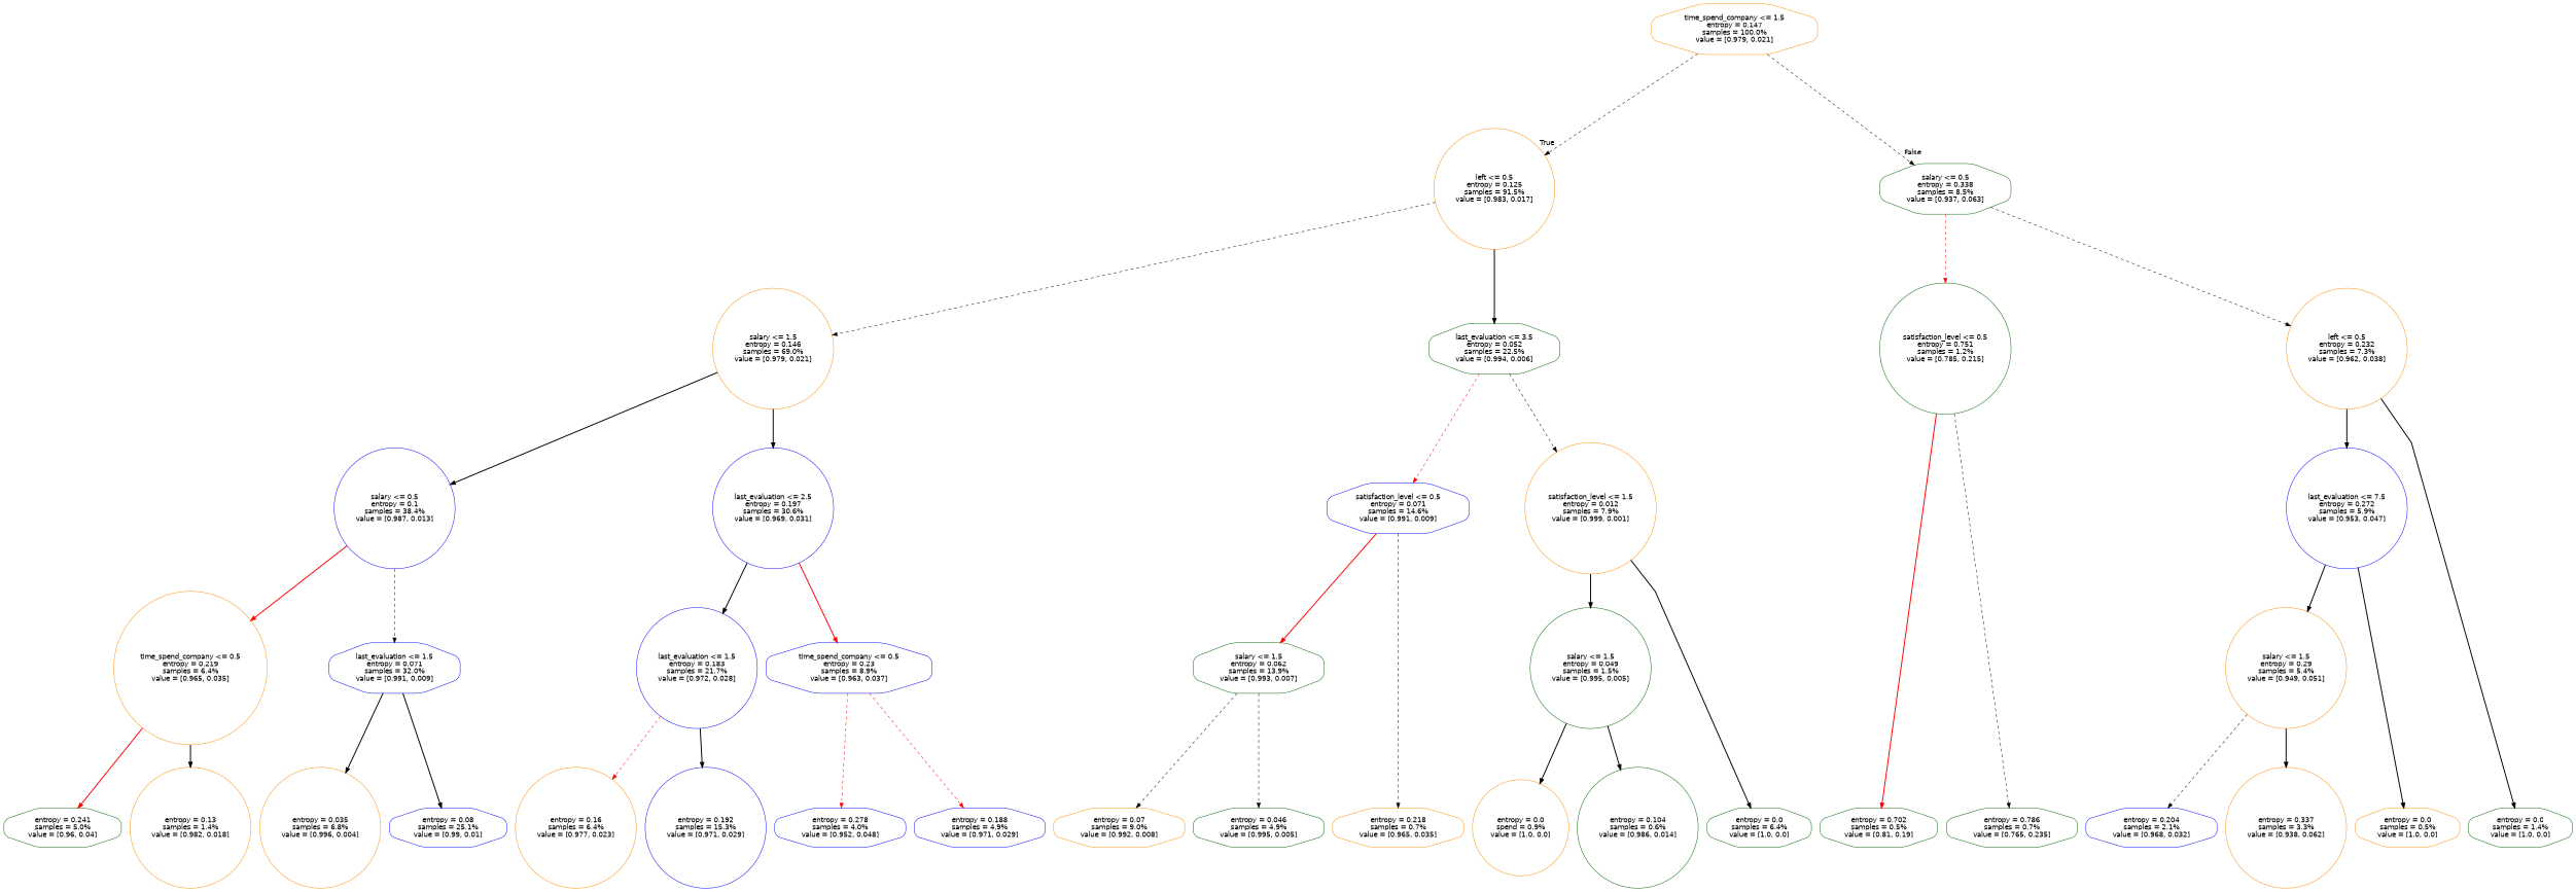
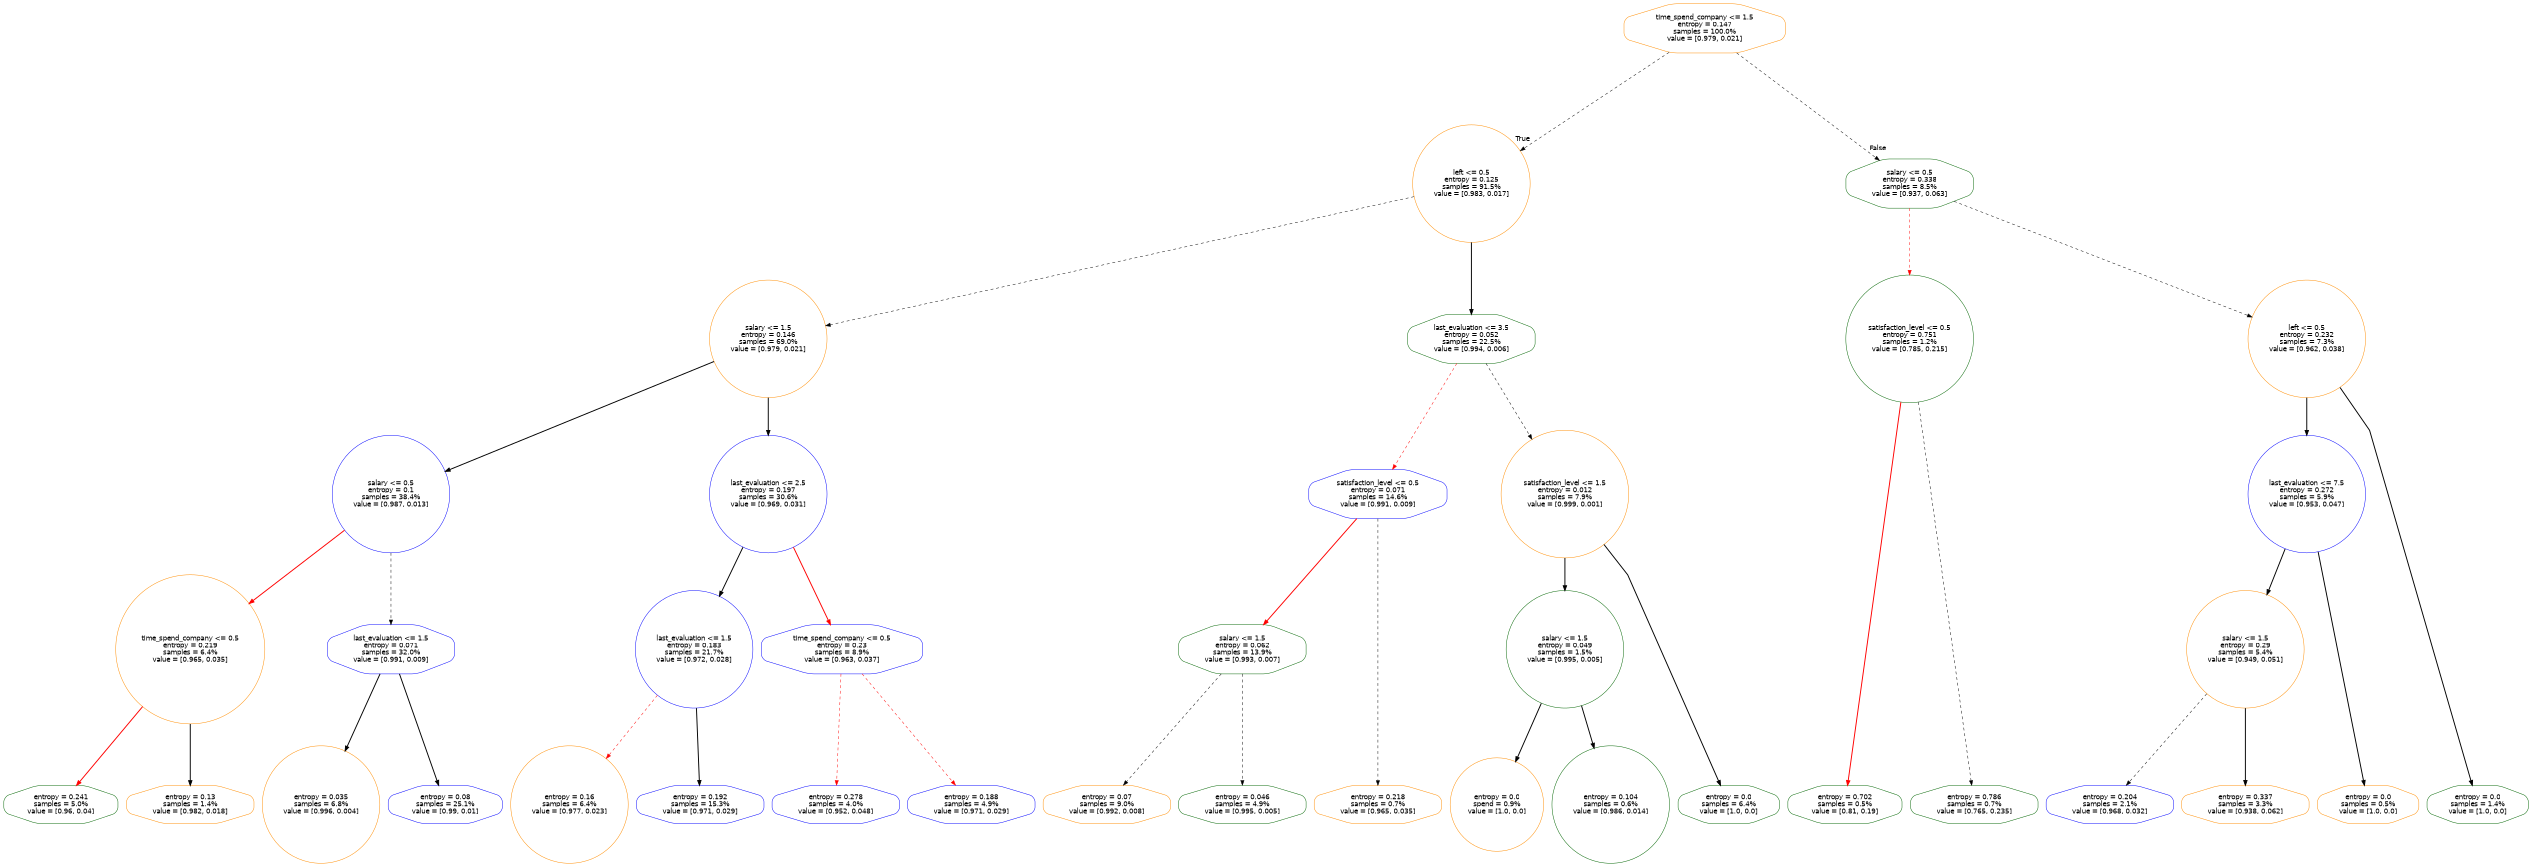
  digraph {
    ranksep=equally
    splines=polyline
    node [color=darkorange fontname=helvetica shape=octagon style=rounded]
    edge [color=black fontname=helvetica style=bold]
    n1 [label="time_spend_company <= 1.5\nentropy = 0.147\nsamples = 100.0%\nvalue = [0.979, 0.021]"]
    n2 [label="left <= 0.5\nentropy = 0.125\nsamples = 91.5%\nvalue = [0.983, 0.017]" shape=circle]
    n3 [color=darkgreen label="salary <= 0.5\nentropy = 0.338\nsamples = 8.5%\nvalue = [0.937, 0.063]"]
    n4 [label="salary <= 1.5\nentropy = 0.146\nsamples = 69.0%\nvalue = [0.979, 0.021]" shape=circle]
    n5 [color=darkgreen label="last_evaluation <= 3.5\nentropy = 0.052\nsamples = 22.5%\nvalue = [0.994, 0.006]"]
    n6 [color=darkgreen label="satisfaction_level <= 0.5\nentropy = 0.751\nsamples = 1.2%\nvalue = [0.785, 0.215]" shape=circle]
    n7 [label="left <= 0.5\nentropy = 0.232\nsamples = 7.3%\nvalue = [0.962, 0.038]" shape=circle]
    n8 [color=blue label="salary <= 0.5\nentropy = 0.1\nsamples = 38.4%\nvalue = [0.987, 0.013]" shape=circle]
    n9 [color=blue label="last_evaluation <= 2.5\nentropy = 0.197\nsamples = 30.6%\nvalue = [0.969, 0.031]" shape=circle]
    n10 [color=blue label="satisfaction_level <= 0.5\nentropy = 0.071\nsamples = 14.6%\nvalue = [0.991, 0.009]"]
    n11 [label="satisfaction_level <= 1.5\nentropy = 0.012\nsamples = 7.9%\nvalue = [0.999, 0.001]" shape=circle]
    n12 [color=blue label="last_evaluation <= 7.5\nentropy = 0.272\nsamples = 5.9%\nvalue = [0.953, 0.047]" shape=circle]
    n13 [label="time_spend_company <= 0.5\nentropy = 0.219\nsamples = 6.4%\nvalue = [0.965, 0.035]" shape=circle]
    n14 [color=blue label="last_evaluation <= 1.5\nentropy = 0.071\nsamples = 32.0%\nvalue = [0.991, 0.009]"]
    n15 [color=blue label="last_evaluation <= 1.5\nentropy = 0.183\nsamples = 21.7%\nvalue = [0.972, 0.028]" shape=circle]
    n16 [color=blue label="time_spend_company <= 0.5\nentropy = 0.23\nsamples = 8.9%\nvalue = [0.963, 0.037]"]
    n17 [color=darkgreen label="salary <= 1.5\nentropy = 0.062\nsamples = 13.9%\nvalue = [0.993, 0.007]"]
    n18 [color=darkgreen label="salary <= 1.5\nentropy = 0.049\nsamples = 1.5%\nvalue = [0.995, 0.005]" shape=circle]
    n19 [label="salary <= 1.5\nentropy = 0.29\nsamples = 5.4%\nvalue = [0.949, 0.051]" shape=circle]
    n20 [color=darkgreen label="entropy = 0.241\nsamples = 5.0%\nvalue = [0.96, 0.04]"]
-   n21 [label="entropy = 0.13\nsamples = 1.4%\nvalue = [0.982, 0.018]" shape=circle]
+   n21 [label="entropy = 0.13\nsamples = 1.4%\nvalue = [0.982, 0.018]"]
    n22 [label="entropy = 0.035\nsamples = 6.8%\nvalue = [0.996, 0.004]" shape=circle]
    n23 [color=blue label="entropy = 0.08\nsamples = 25.1%\nvalue = [0.99, 0.01]"]
    n24 [label="entropy = 0.16\nsamples = 6.4%\nvalue = [0.977, 0.023]" shape=circle]
-   n25 [color=blue label="entropy = 0.192\nsamples = 15.3%\nvalue = [0.971, 0.029]" shape=circle]
+   n25 [color=blue label="entropy = 0.192\nsamples = 15.3%\nvalue = [0.971, 0.029]"]
    n26 [color=blue label="entropy = 0.278\nsamples = 4.0%\nvalue = [0.952, 0.048]"]
    n27 [color=blue label="entropy = 0.188\nsamples = 4.9%\nvalue = [0.971, 0.029]"]
    n28 [label="entropy = 0.07\nsamples = 9.0%\nvalue = [0.992, 0.008]"]
    n29 [color=darkgreen label="entropy = 0.046\nsamples = 4.9%\nvalue = [0.995, 0.005]"]
    n30 [label="entropy = 0.218\nsamples = 0.7%\nvalue = [0.965, 0.035]"]
    n31 [color=darkgreen label="entropy = 0.0\nsamples = 6.4%\nvalue = [1.0, 0.0]"]
    n32 [label="entropy = 0.0\nspend = 0.9%\nvalue = [1.0, 0.0]" shape=circle]
    n33 [color=darkgreen label="entropy = 0.104\nsamples = 0.6%\nvalue = [0.986, 0.014]" shape=circle]
    n34 [color=darkgreen label="entropy = 0.702\nsamples = 0.5%\nvalue = [0.81, 0.19]"]
    n35 [color=darkgreen label="entropy = 0.786\nsamples = 0.7%\nvalue = [0.765, 0.235]"]
    n36 [color=blue label="entropy = 0.204\nsamples = 2.1%\nvalue = [0.968, 0.032]"]
-   n37 [label="entropy = 0.337\nsamples = 3.3%\nvalue = [0.938, 0.062]" shape=circle]
+   n37 [label="entropy = 0.337\nsamples = 3.3%\nvalue = [0.938, 0.062]"]
    n38 [label="entropy = 0.0\nsamples = 0.5%\nvalue = [1.0, 0.0]"]
    n39 [color=darkgreen label="entropy = 0.0\nsamples = 1.4%\nvalue = [1.0, 0.0]"]
    subgraph sub_1 {
      rank=same
      n1
    }
    subgraph sub_2 {
      rank=same
      n2
      n3
    }
    subgraph sub_3 {
      rank=same
      n4
      n5
      n6
      n7
    }
    subgraph sub_4 {
      rank=same
      n8
      n9
      n10
      n11
      n12
    }
    subgraph sub_5 {
      rank=same
      n13
      n14
      n15
      n16
      n17
      n18
      n19
    }
    subgraph sub_6 {
      rank=same
      n20
      n21
      n22
      n23
      n24
      n25
      n26
      n27
      n28
      n29
      n30
      n31
      n32
      n33
      n34
      n35
      n36
      n37
      n38
      n39
    }
    n1 -> n2 [headlabel=True labelangle=45 labeldistance=2.5 style=dashed]
    n1 -> n3 [headlabel=False labelangle=-45 labeldistance=2.5 style=dashed]
    n2 -> n4 [style=dashed]
    n2 -> n5
    n3 -> n6 [color=red style=dashed]
    n3 -> n7 [style=dashed]
    n4 -> n8
    n4 -> n9
    n5 -> n10 [color=red style=dashed]
    n5 -> n11 [style=dashed]
    n6 -> n34 [color=red]
    n6 -> n35 [style=dashed]
    n7 -> n12
    n7 -> n39
    n8 -> n13 [color=red]
    n8 -> n14 [style=dashed]
    n9 -> n15
    n9 -> n16 [color=red]
    n10 -> n17 [color=red]
    n10 -> n30 [style=dashed]
    n11 -> n18
    n11 -> n31
    n12 -> n19
    n12 -> n38
    n13 -> n20 [color=red]
    n13 -> n21
    n14 -> n22
    n14 -> n23
    n15 -> n24 [color=red style=dashed]
    n15 -> n25
    n16 -> n26 [color=red style=dashed]
    n16 -> n27 [color=red style=dashed]
    n17 -> n28 [style=dashed]
    n17 -> n29 [style=dashed]
    n18 -> n32
    n18 -> n33
    n19 -> n36 [style=dashed]
    n19 -> n37
  }
